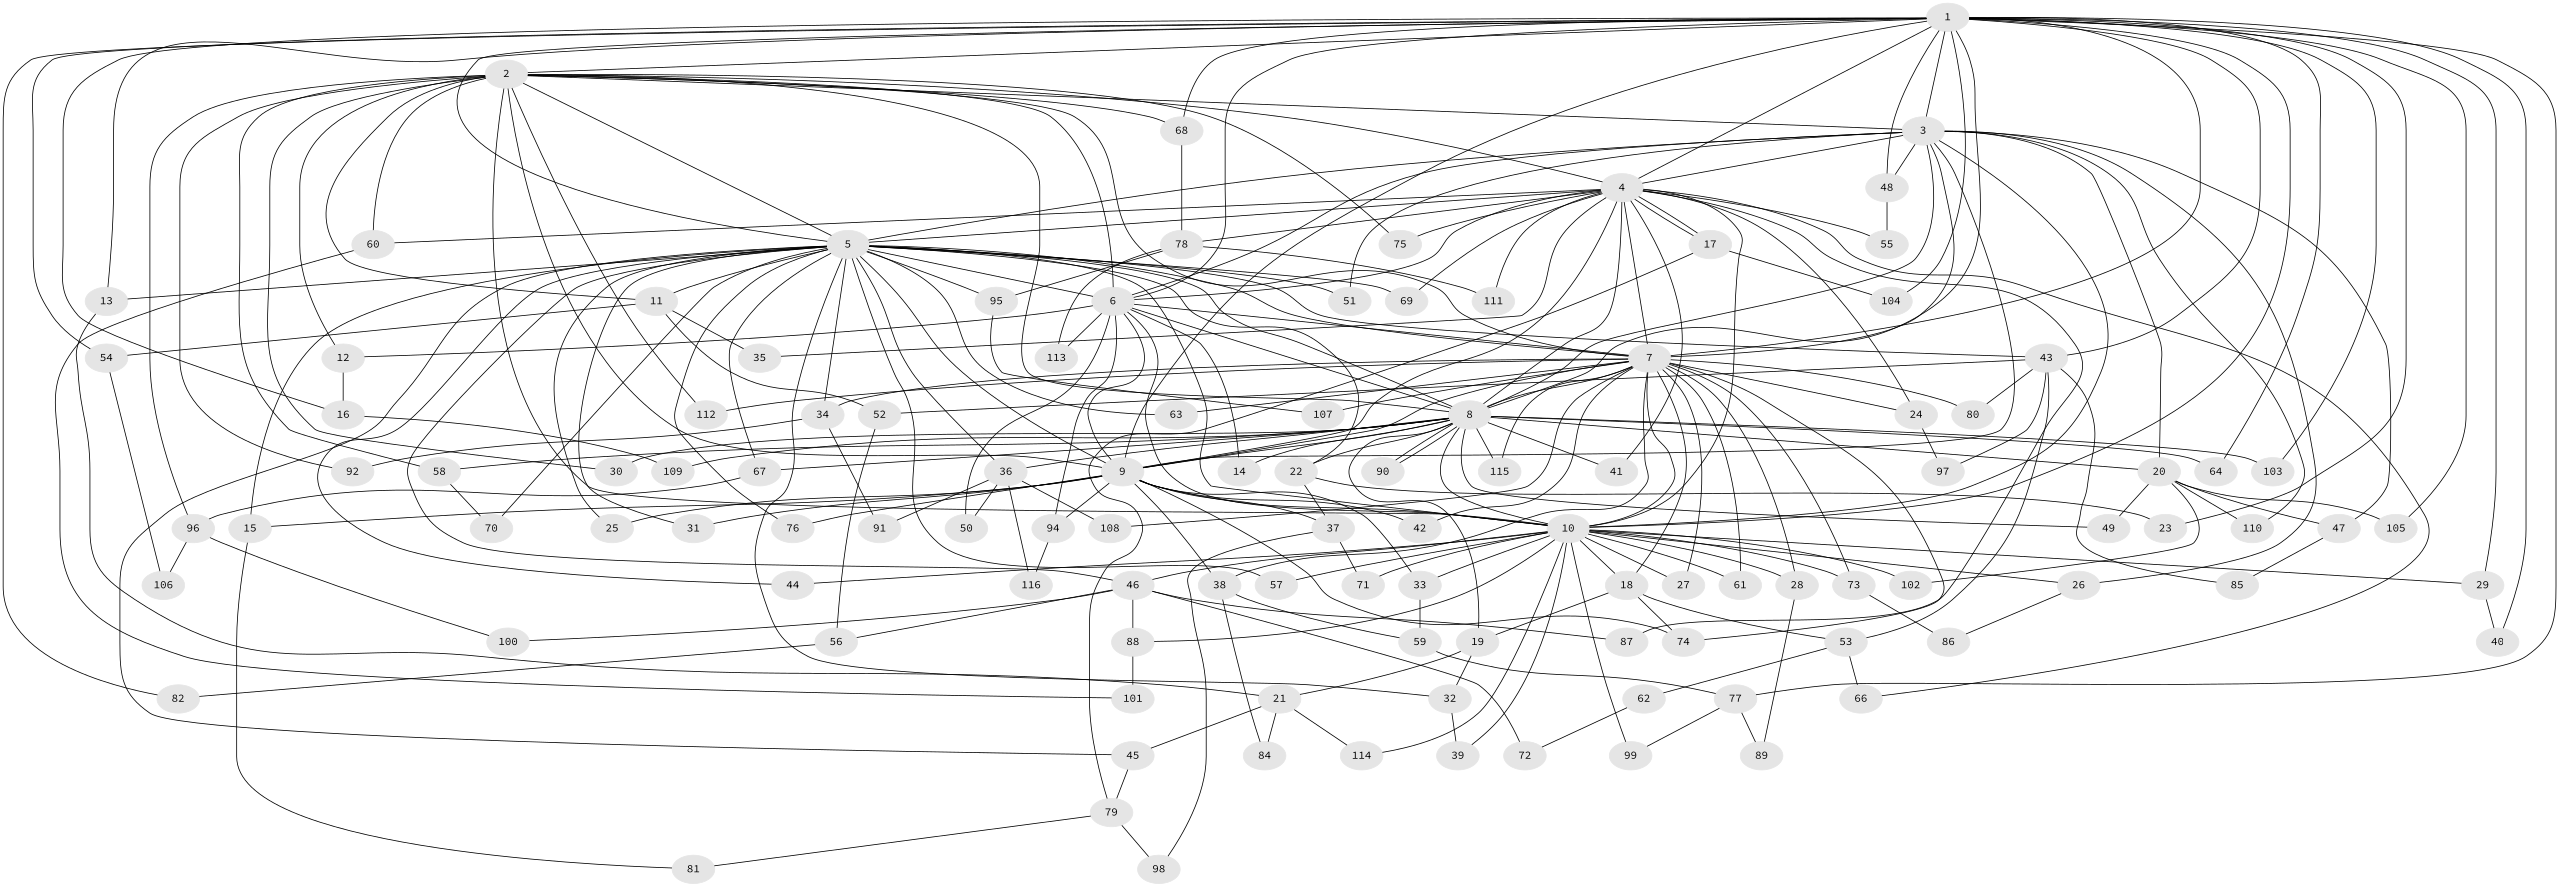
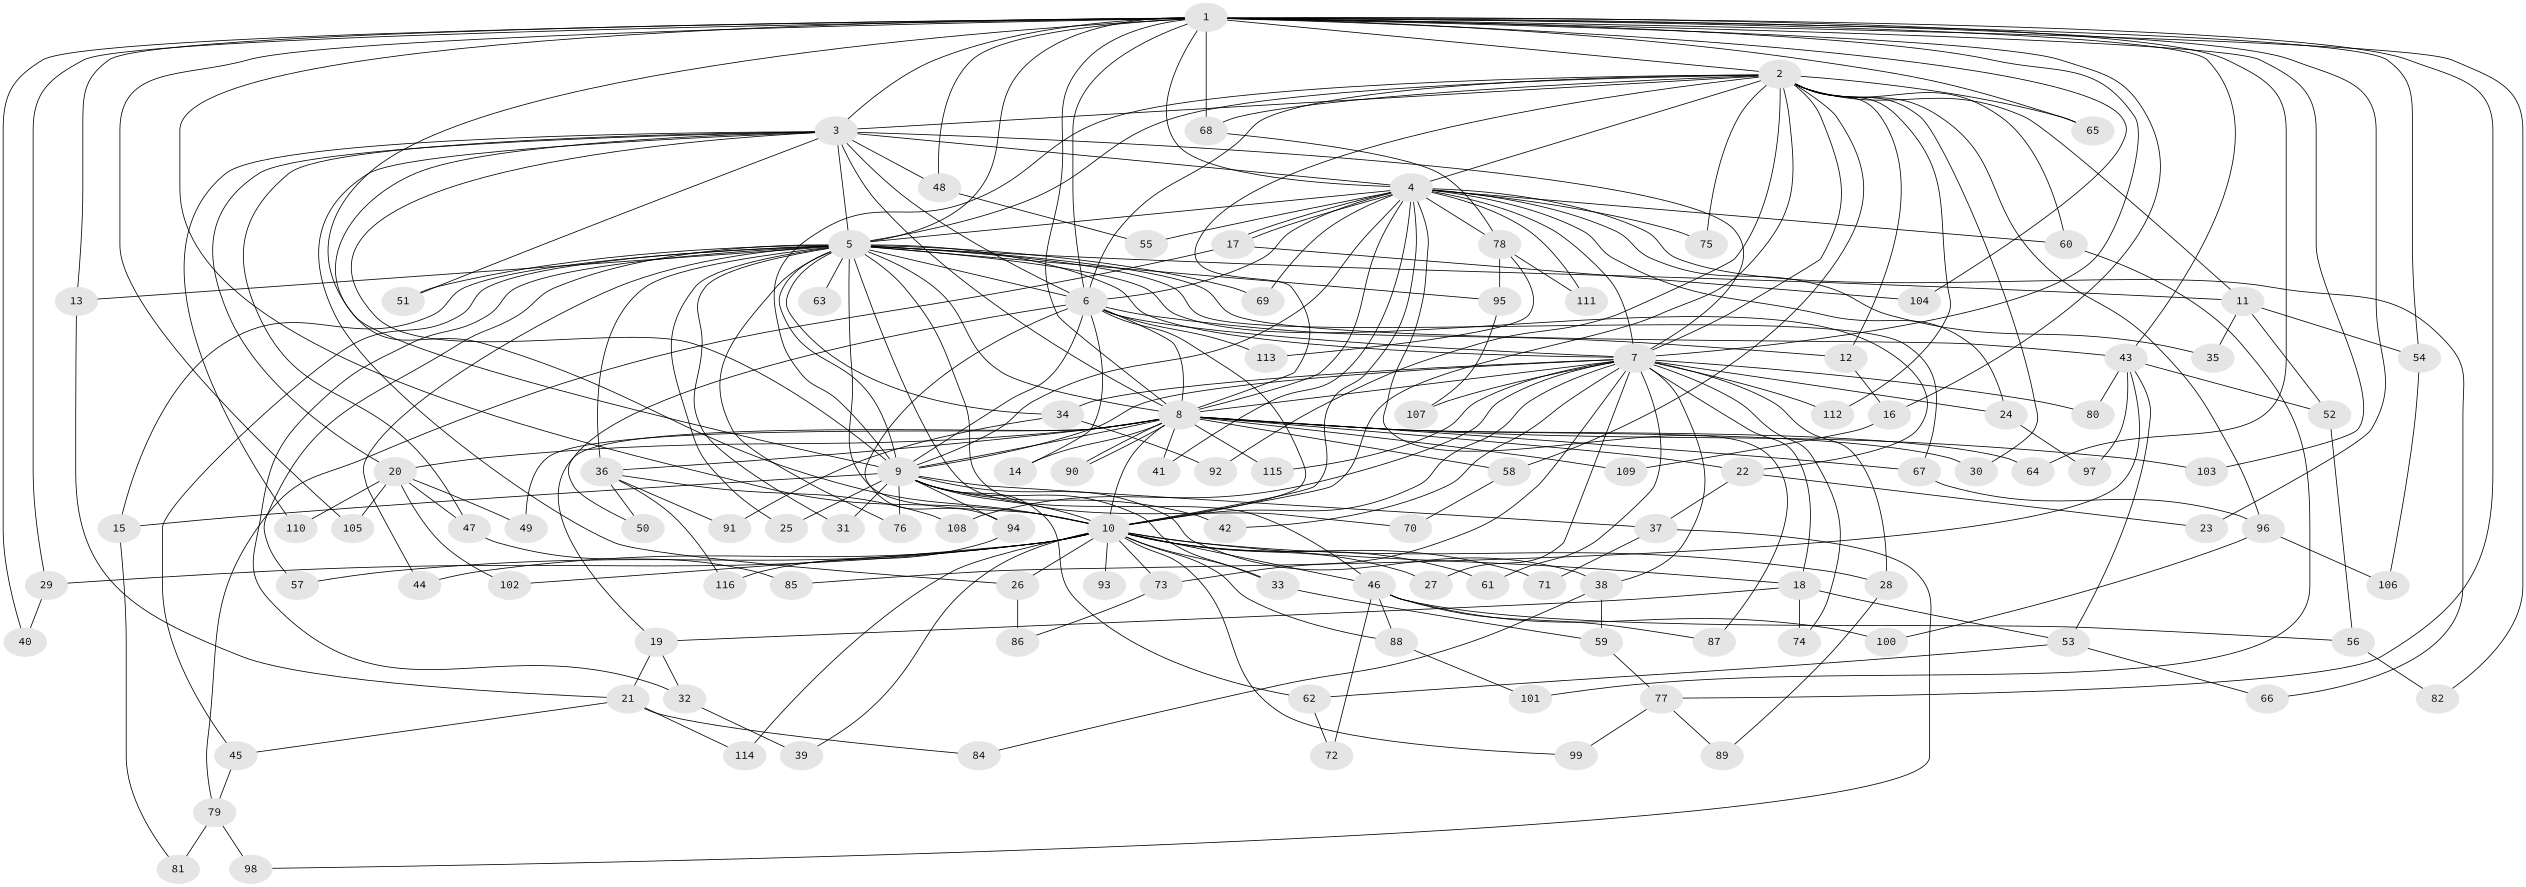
  graph {
    fontname="Source Code Pro"
    node [color=gray90 fontname="Source Code Pro" style=filled]
    edge [fontname="Source Code Pro"]
    1
    2
    3
    4
    5
    6
    7
    8
    9
    10
    13
    16
    23
    29
    40
    43
    48
    54
    64
+   65
    68
    77
    82
    103
    104
    105
    11
    12
    30
    58
    60
    75
    92
    96
    112
    20
    26
    47
    51
    110
    17
    24
    35
    41
    55
    66
    69
    78
    87
    111
    15
    22
    25
    31
    32
    34
    36
    44
    45
    46
    57
    63
    67
    70
    76
    95
    14
    50
    94
    113
    18
    27
    28
    38
    42
    61
    73
    74
    80
    107
    108
    115
    19
    49
    90
    109
    33
    37
    62
    39
    71
    88
+   93
    99
    102
    114
    21
    52
    53
    97
    85
    106
    89
    101
    100
    86
    79
    81
    91
    116
    56
    72
    84
    59
    98
    1 -- 2
    1 -- 3
    1 -- 4
    1 -- 5
    1 -- 6
    1 -- 7
    1 -- 8
    1 -- 9
    1 -- 10
    1 -- 13
    1 -- 16
    1 -- 23
    1 -- 29
    1 -- 40
    1 -- 43
    1 -- 48
    1 -- 54
    1 -- 64
+   1 -- 65
    1 -- 68
    1 -- 77
    1 -- 82
    1 -- 103
    1 -- 104
    1 -- 105
    2 -- 3
    2 -- 4
    2 -- 5
    2 -- 6
    2 -- 7
    2 -- 8
    2 -- 9
    2 -- 10
+   2 -- 65
    2 -- 68
    2 -- 11
    2 -- 12
    2 -- 30
    2 -- 58
    2 -- 60
    2 -- 75
    2 -- 92
    2 -- 96
    2 -- 112
    3 -- 4
    3 -- 5
    3 -- 6
    3 -- 7
    3 -- 8
    3 -- 9
    3 -- 10
    3 -- 48
    3 -- 20
    3 -- 26
    3 -- 47
    3 -- 51
    3 -- 110
    4 -- 5
    4 -- 6
    4 -- 7
    4 -- 8
    4 -- 9
    4 -- 10
    4 -- 60
    4 -- 75
    4 -- 17
    4 -- 17
    4 -- 24
    4 -- 35
    4 -- 41
    4 -- 55
    4 -- 66
    4 -- 69
    4 -- 78
    4 -- 87
    4 -- 111
    5 -- 6
    5 -- 7
    5 -- 8
    5 -- 9
    5 -- 10
    5 -- 13
    5 -- 43
    5 -- 11
    5 -- 51
    5 -- 69
    5 -- 15
    5 -- 22
    5 -- 25
    5 -- 31
    5 -- 32
    5 -- 34
    5 -- 36
    5 -- 44
    5 -- 45
    5 -- 46
    5 -- 57
    5 -- 63
    5 -- 67
    5 -- 70
    5 -- 76
    5 -- 95
    6 -- 7
    6 -- 8
    6 -- 9
    6 -- 10
    6 -- 12
    6 -- 14
    6 -- 50
    6 -- 94
    6 -- 113
    7 -- 8
    7 -- 9
    7 -- 10
    7 -- 112
    7 -- 24
    7 -- 34
-   7 -- 63
    7 -- 18
    7 -- 27
    7 -- 28
    7 -- 38
    7 -- 42
    7 -- 61
    7 -- 73
    7 -- 74
    7 -- 80
    7 -- 107
    7 -- 108
    7 -- 115
    8 -- 9
    8 -- 10
    8 -- 64
    8 -- 103
    8 -- 30
    8 -- 58
    8 -- 20
    8 -- 41
    8 -- 22
    8 -- 36
    8 -- 67
    8 -- 14
    8 -- 115
    8 -- 19
    8 -- 49
    8 -- 90
    8 -- 90
    8 -- 109
    9 -- 10
    9 -- 15
    9 -- 25
    9 -- 31
    9 -- 76
    9 -- 94
    9 -- 38
    9 -- 42
    9 -- 33
    9 -- 37
-   9 -- 74
+   9 -- 62
    10 -- 29
    10 -- 26
    10 -- 44
    10 -- 46
    10 -- 57
    10 -- 18
    10 -- 27
    10 -- 28
    10 -- 61
    10 -- 73
    10 -- 33
    10 -- 39
    10 -- 71
    10 -- 88
+   10 -- 93
    10 -- 99
    10 -- 102
    10 -- 114
    13 -- 21
    16 -- 109
    29 -- 40
    43 -- 80
    43 -- 52
    43 -- 53
    43 -- 97
    43 -- 85
    48 -- 55
    54 -- 106
    68 -- 78
    77 -- 99
    77 -- 89
    11 -- 54
    11 -- 35
    11 -- 52
    12 -- 16
    58 -- 70
    60 -- 101
    96 -- 106
    96 -- 100
    20 -- 105
    20 -- 47
    20 -- 110
    20 -- 49
    20 -- 102
    26 -- 86
    47 -- 85
    17 -- 104
    17 -- 79
    24 -- 97
    78 -- 111
    78 -- 95
    78 -- 113
    15 -- 81
    22 -- 23
    22 -- 37
    32 -- 39
    34 -- 92
    34 -- 91
    36 -- 50
    36 -- 108
    36 -- 91
    36 -- 116
    45 -- 79
    46 -- 87
    46 -- 88
    46 -- 100
    46 -- 56
    46 -- 72
    67 -- 96
    95 -- 107
    94 -- 116
    18 -- 74
    18 -- 19
    18 -- 53
    28 -- 89
    38 -- 84
    38 -- 59
    73 -- 86
    19 -- 32
    19 -- 21
    33 -- 59
    37 -- 71
    37 -- 98
    62 -- 72
    88 -- 101
    21 -- 45
    21 -- 114
    21 -- 84
    52 -- 56
    53 -- 66
    53 -- 62
    79 -- 81
    79 -- 98
    56 -- 82
    59 -- 77
  }
